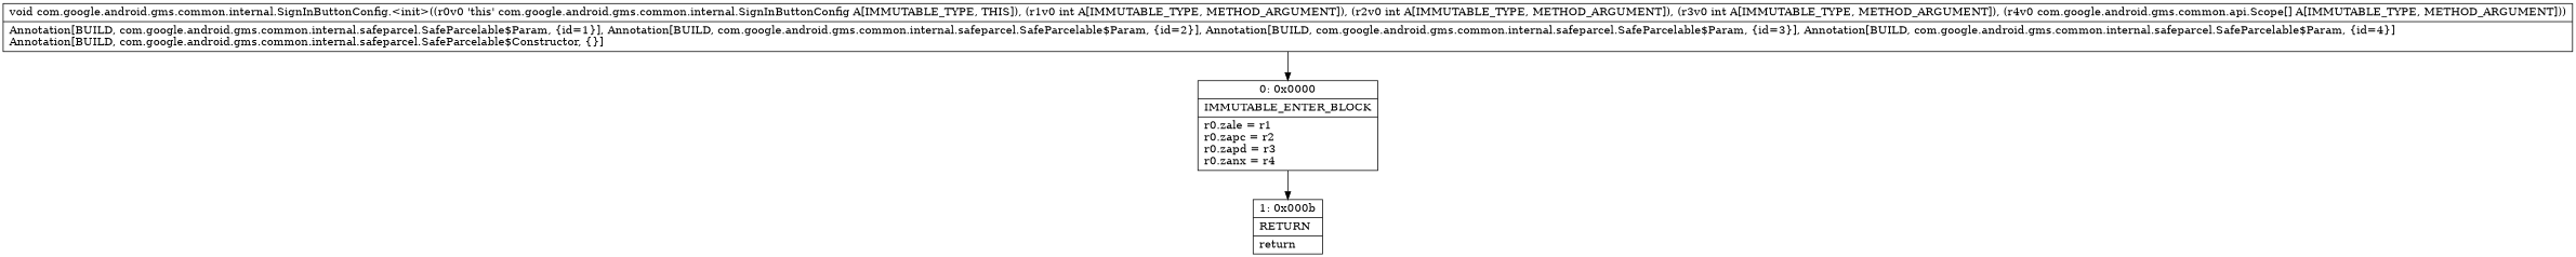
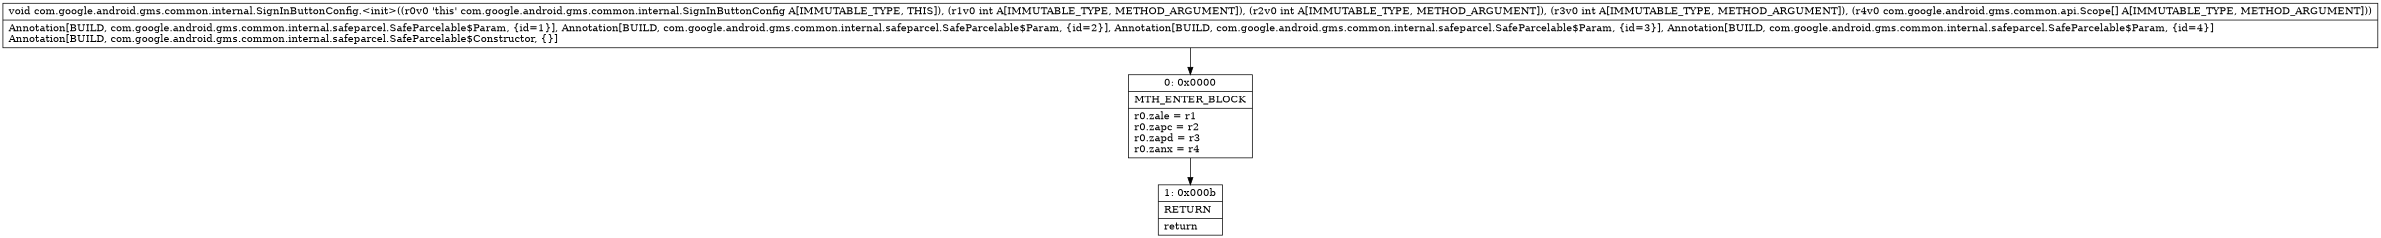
  digraph {
    node [shape=record]
-   n1 [label="{0\:\ 0x0000|IMMUTABLE_ENTER_BLOCK\l|r0.zale = r1\lr0.zapc = r2\lr0.zapd = r3\lr0.zanx = r4\l}"]
+   n1 [label="{0\:\ 0x0000|MTH_ENTER_BLOCK\l|r0.zale = r1\lr0.zapc = r2\lr0.zapd = r3\lr0.zanx = r4\l}"]
    n2 [label="{1\:\ 0x000b|RETURN\l|return\l}"]
    n3 [label="{void com.google.android.gms.common.internal.SignInButtonConfig.\<init\>((r0v0 'this' com.google.android.gms.common.internal.SignInButtonConfig A[IMMUTABLE_TYPE, THIS]), (r1v0 int A[IMMUTABLE_TYPE, METHOD_ARGUMENT]), (r2v0 int A[IMMUTABLE_TYPE, METHOD_ARGUMENT]), (r3v0 int A[IMMUTABLE_TYPE, METHOD_ARGUMENT]), (r4v0 com.google.android.gms.common.api.Scope[] A[IMMUTABLE_TYPE, METHOD_ARGUMENT]))  | Annotation[BUILD, com.google.android.gms.common.internal.safeparcel.SafeParcelable$Param, \{id=1\}], Annotation[BUILD, com.google.android.gms.common.internal.safeparcel.SafeParcelable$Param, \{id=2\}], Annotation[BUILD, com.google.android.gms.common.internal.safeparcel.SafeParcelable$Param, \{id=3\}], Annotation[BUILD, com.google.android.gms.common.internal.safeparcel.SafeParcelable$Param, \{id=4\}]\lAnnotation[BUILD, com.google.android.gms.common.internal.safeparcel.SafeParcelable$Constructor, \{\}]\l}"]
    n1 -> n2
    n3 -> n1
  }
